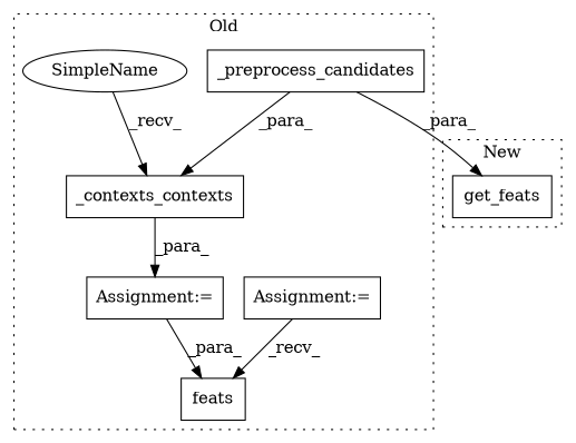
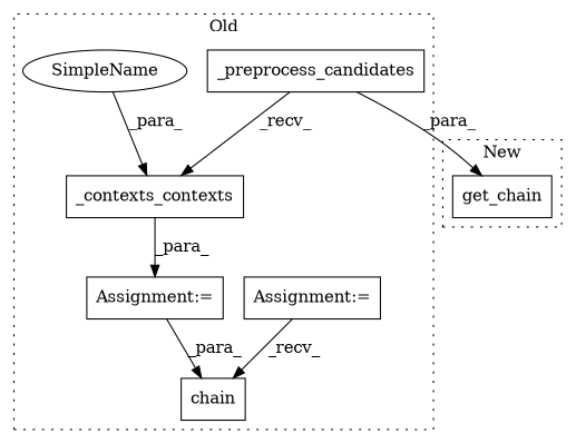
  digraph {
    node [a=32 shape=box]
    n1 [l="23,1" label=_preprocess_candidates s="3695,3728"]
-   n2 [l="6,1" label=feats s="3833,3857"]
+   n2 [l="6,1" label=chain s="3833,3857"]
    n3 [l="16,1" label=_contexts_contexts s="3674,3729"]
    n4 [a=7 l=9 label="Assignment:=" s=3541]
    n5 [a=7 l=1 label="Assignment:=" s=3668]
    n6 [a=42 l=4 label=SimpleName s=3669 shape=ellipse]
-   n7 [l="10,1" label=get_feats s="1690,1710"]
+   n7 [l="10,1" label=get_chain s="1690,1710"]
    subgraph cluster_1 {
      label=Old
      style=dotted
      n1
      n2
      n3
      n4
      n5
      n6
    }
    subgraph cluster_2 {
      label=New
      style=dotted
      n7
    }
-   n1 -> n3 [label=_para_]
+   n1 -> n3 [label=_recv_]
    n1 -> n7 [label=_para_]
    n3 -> n5 [label=_para_]
    n4 -> n2 [label=_recv_]
    n5 -> n2 [label=_para_]
-   n6 -> n3 [label=_recv_]
+   n6 -> n3 [label=_para_]
  }
